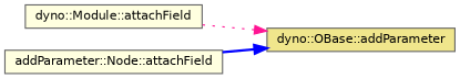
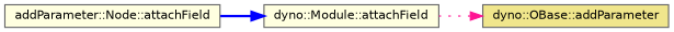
  digraph {
    rankdir=RL
    node [color=grey40 fillcolor=lightyellow fontname=Helvetica fontsize=10 shape=box style=filled]
    edge [dir=back fontname=Helvetica fontsize=10 labelfontname=Helvetica labelfontsize=10]
    n1 [color=gray40 fillcolor=khaki fontcolor=black height=0.2 label="dyno::OBase::addParameter" width=0.4]
    n2 [height=0.2 label="dyno::Module::attachField" width=0.4]
    n3 [height=0.2 label="addParameter::Node::attachField" width=0.4]
    n1 -> n2 [color=deeppink style=dotted]
-   n1 -> n3 [color=blue style=bold]
+   n2 -> n3 [color=blue style=bold]
  }
